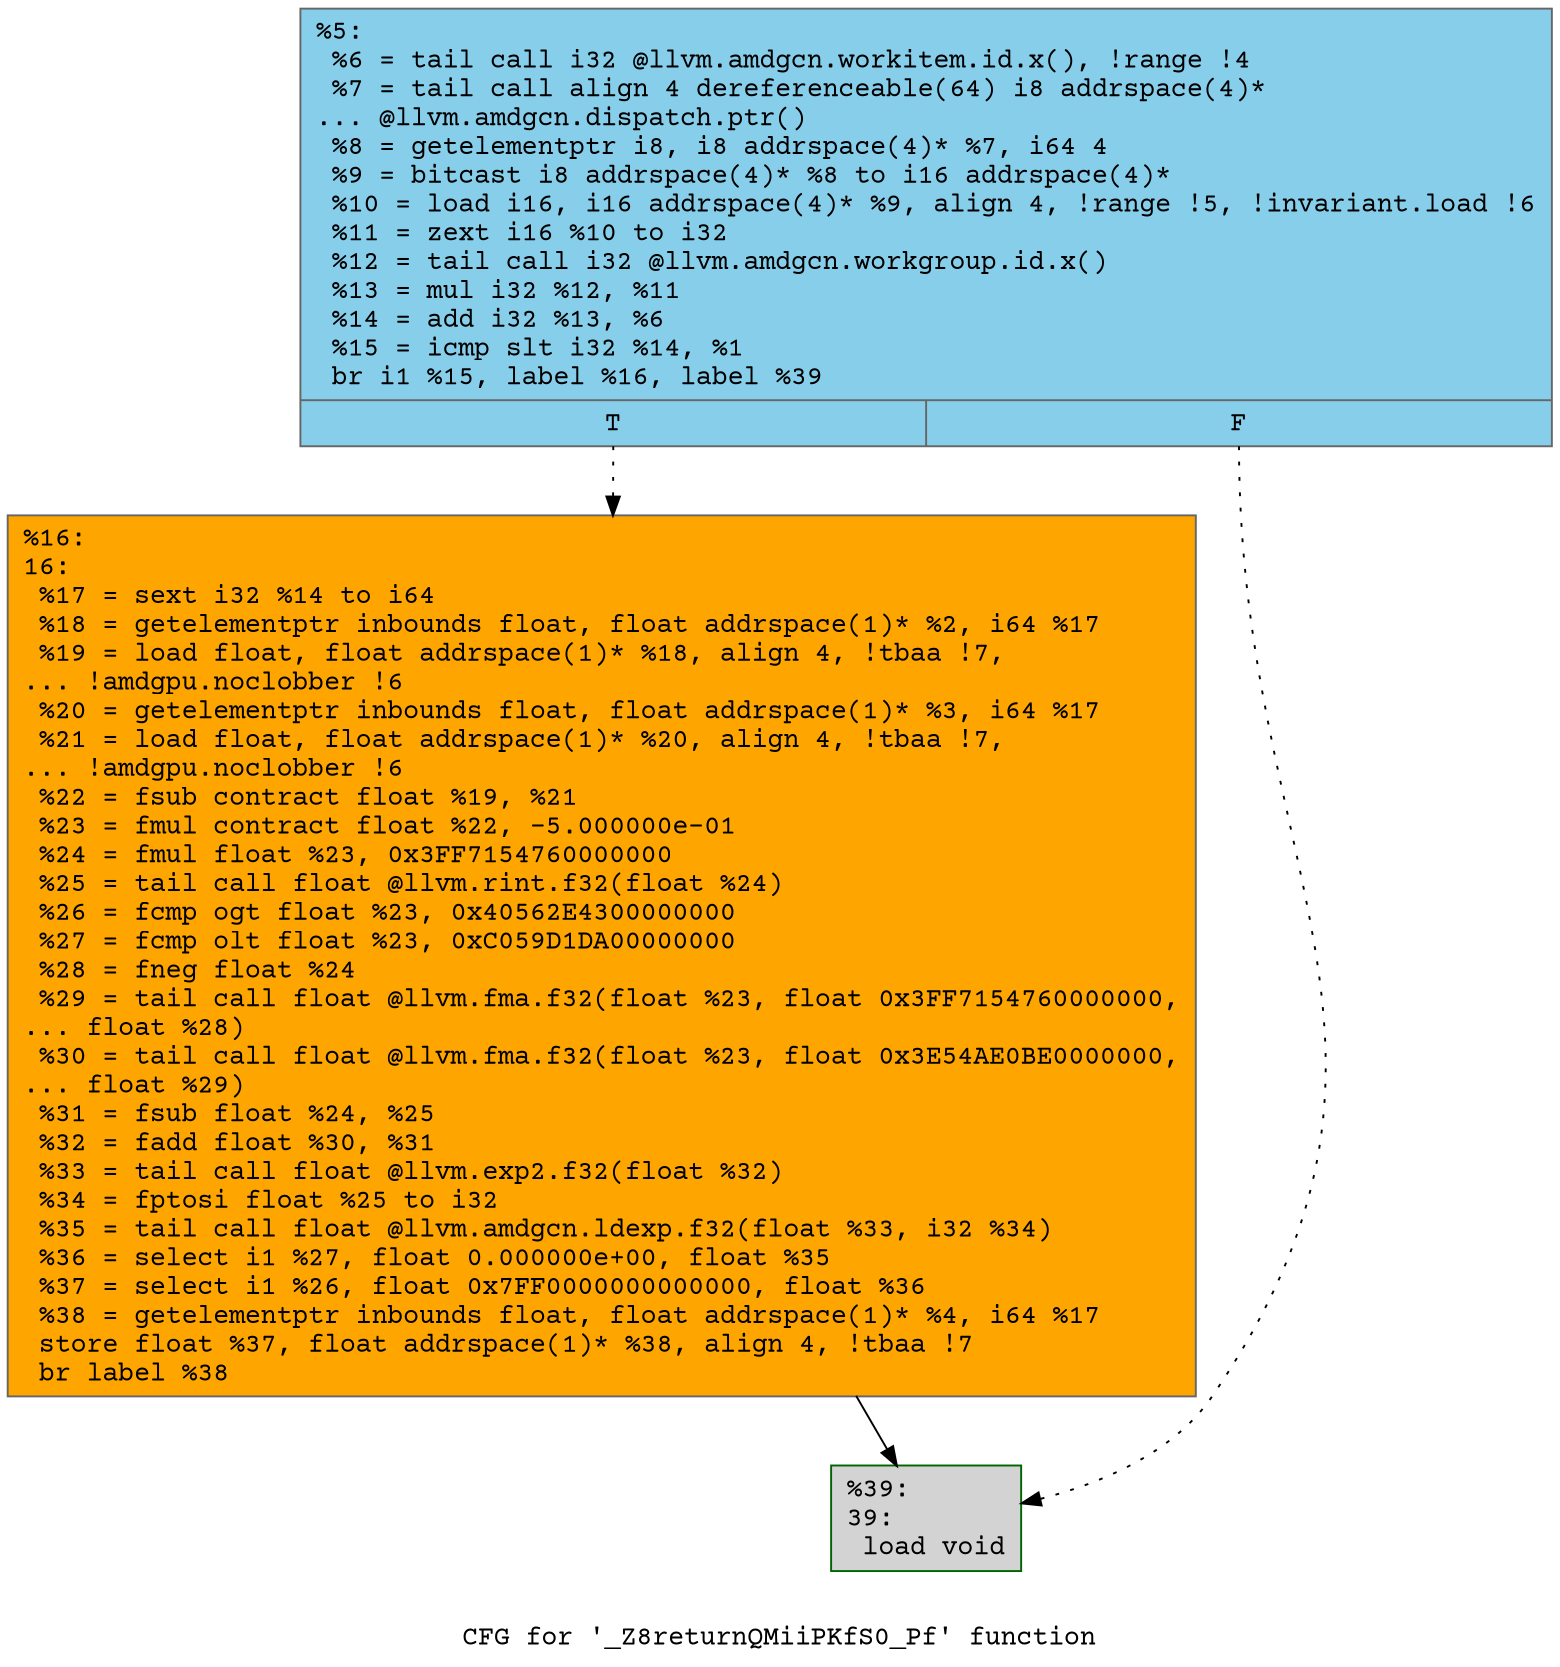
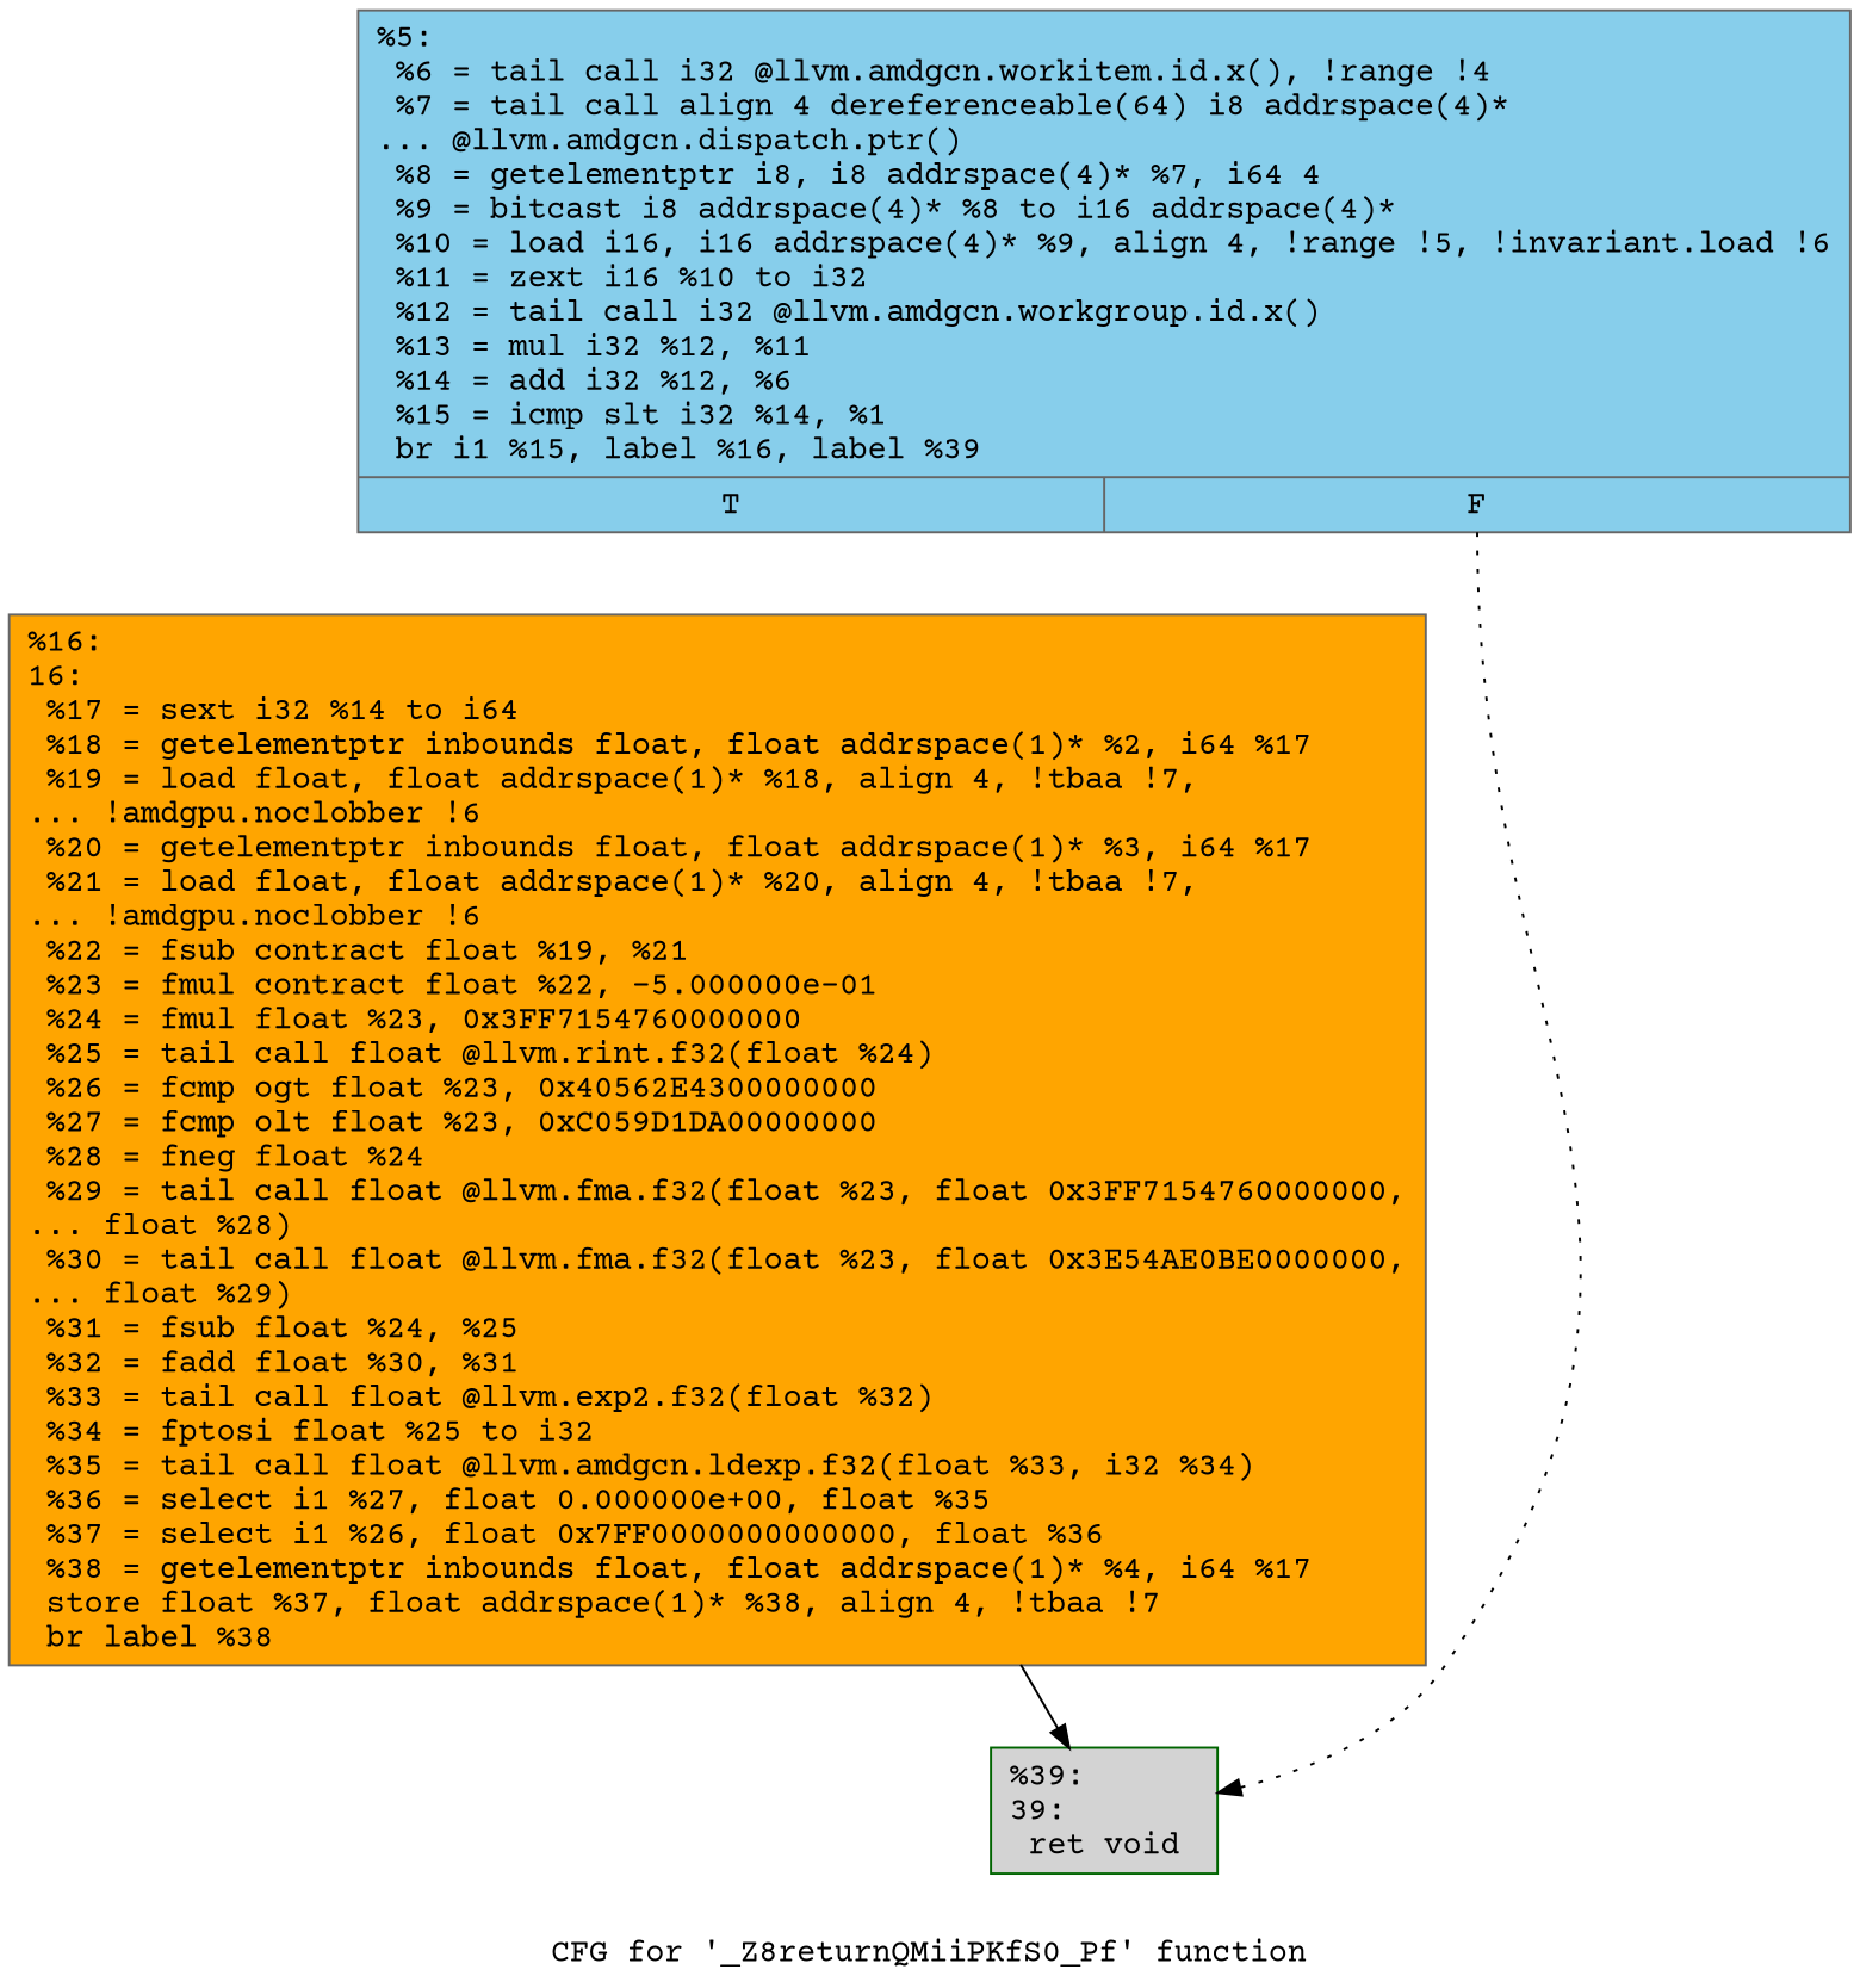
  digraph {
    fontname="Courier Prime"
    label="CFG for '_Z8returnQMiiPKfS0_Pf' function"
    node [color=gray40 fontname="Courier Prime" shape=record style=filled]
    edge [fontname="Courier Prime" style=dotted]
-   n1 [fillcolor=skyblue label="{%5:\l  %6 = tail call i32 @llvm.amdgcn.workitem.id.x(), !range !4\l  %7 = tail call align 4 dereferenceable(64) i8 addrspace(4)*\l... @llvm.amdgcn.dispatch.ptr()\l  %8 = getelementptr i8, i8 addrspace(4)* %7, i64 4\l  %9 = bitcast i8 addrspace(4)* %8 to i16 addrspace(4)*\l  %10 = load i16, i16 addrspace(4)* %9, align 4, !range !5, !invariant.load !6\l  %11 = zext i16 %10 to i32\l  %12 = tail call i32 @llvm.amdgcn.workgroup.id.x()\l  %13 = mul i32 %12, %11\l  %14 = add i32 %13, %6\l  %15 = icmp slt i32 %14, %1\l  br i1 %15, label %16, label %39\l|{<s0>T|<s1>F}}"]
+   n1 [fillcolor=skyblue label="{%5:\l  %6 = tail call i32 @llvm.amdgcn.workitem.id.x(), !range !4\l  %7 = tail call align 4 dereferenceable(64) i8 addrspace(4)*\l... @llvm.amdgcn.dispatch.ptr()\l  %8 = getelementptr i8, i8 addrspace(4)* %7, i64 4\l  %9 = bitcast i8 addrspace(4)* %8 to i16 addrspace(4)*\l  %10 = load i16, i16 addrspace(4)* %9, align 4, !range !5, !invariant.load !6\l  %11 = zext i16 %10 to i32\l  %12 = tail call i32 @llvm.amdgcn.workgroup.id.x()\l  %13 = mul i32 %12, %11\l  %14 = add i32 %12, %6\l  %15 = icmp slt i32 %14, %1\l  br i1 %15, label %16, label %39\l|{<s0>T|<s1>F}}"]
    n2 [fillcolor=orange label="{%16:\l16:                                               \l  %17 = sext i32 %14 to i64\l  %18 = getelementptr inbounds float, float addrspace(1)* %2, i64 %17\l  %19 = load float, float addrspace(1)* %18, align 4, !tbaa !7,\l... !amdgpu.noclobber !6\l  %20 = getelementptr inbounds float, float addrspace(1)* %3, i64 %17\l  %21 = load float, float addrspace(1)* %20, align 4, !tbaa !7,\l... !amdgpu.noclobber !6\l  %22 = fsub contract float %19, %21\l  %23 = fmul contract float %22, -5.000000e-01\l  %24 = fmul float %23, 0x3FF7154760000000\l  %25 = tail call float @llvm.rint.f32(float %24)\l  %26 = fcmp ogt float %23, 0x40562E4300000000\l  %27 = fcmp olt float %23, 0xC059D1DA00000000\l  %28 = fneg float %24\l  %29 = tail call float @llvm.fma.f32(float %23, float 0x3FF7154760000000,\l... float %28)\l  %30 = tail call float @llvm.fma.f32(float %23, float 0x3E54AE0BE0000000,\l... float %29)\l  %31 = fsub float %24, %25\l  %32 = fadd float %30, %31\l  %33 = tail call float @llvm.exp2.f32(float %32)\l  %34 = fptosi float %25 to i32\l  %35 = tail call float @llvm.amdgcn.ldexp.f32(float %33, i32 %34)\l  %36 = select i1 %27, float 0.000000e+00, float %35\l  %37 = select i1 %26, float 0x7FF0000000000000, float %36\l  %38 = getelementptr inbounds float, float addrspace(1)* %4, i64 %17\l  store float %37, float addrspace(1)* %38, align 4, !tbaa !7\l  br label %38\l}"]
-   n3 [color=darkgreen fillcolor=lightgrey label="{%39:\l39:                                               \l  load void\l}"]
-   n1 -> n2 [tailport=s0]
+   n3 [color=darkgreen fillcolor=lightgrey label="{%39:\l39:                                               \l  ret void\l}"]
    n1 -> n3 [tailport=s1]
    n2 -> n3 [style=solid]
  }
